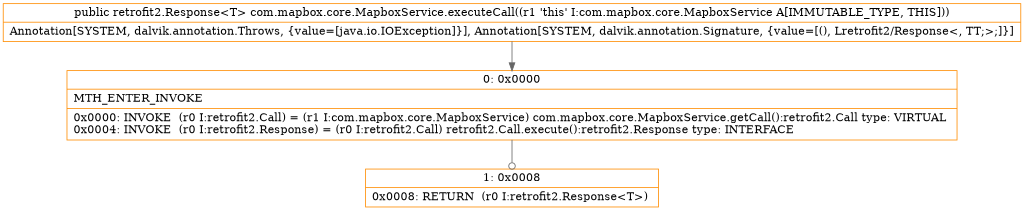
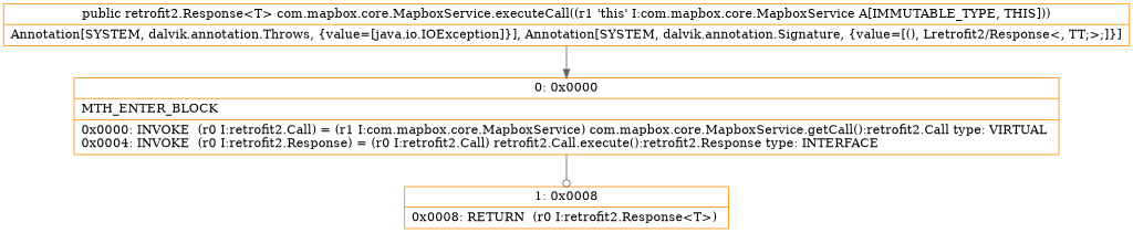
  digraph {
    node [shape=record color=darkorange]
    edge [color=gray40 style=solid]
-   n1 [label="{0\:\ 0x0000|MTH_ENTER_INVOKE\l|0x0000: INVOKE  (r0 I:retrofit2.Call) = (r1 I:com.mapbox.core.MapboxService) com.mapbox.core.MapboxService.getCall():retrofit2.Call type: VIRTUAL \l0x0004: INVOKE  (r0 I:retrofit2.Response) = (r0 I:retrofit2.Call) retrofit2.Call.execute():retrofit2.Response type: INTERFACE \l}"]
+   n1 [label="{0\:\ 0x0000|MTH_ENTER_BLOCK\l|0x0000: INVOKE  (r0 I:retrofit2.Call) = (r1 I:com.mapbox.core.MapboxService) com.mapbox.core.MapboxService.getCall():retrofit2.Call type: VIRTUAL \l0x0004: INVOKE  (r0 I:retrofit2.Response) = (r0 I:retrofit2.Call) retrofit2.Call.execute():retrofit2.Response type: INTERFACE \l}"]
    n2 [label="{1\:\ 0x0008|0x0008: RETURN  (r0 I:retrofit2.Response\<T\>) \l}"]
    n3 [label="{public retrofit2.Response\<T\> com.mapbox.core.MapboxService.executeCall((r1 'this' I:com.mapbox.core.MapboxService A[IMMUTABLE_TYPE, THIS]))  | Annotation[SYSTEM, dalvik.annotation.Throws, \{value=[java.io.IOException]\}], Annotation[SYSTEM, dalvik.annotation.Signature, \{value=[(), Lretrofit2\/Response\<, TT;\>;]\}]\l}"]
    n1 -> n2 [arrowhead=odot]
    n3 -> n1 [arrowhead=normal]
  }
